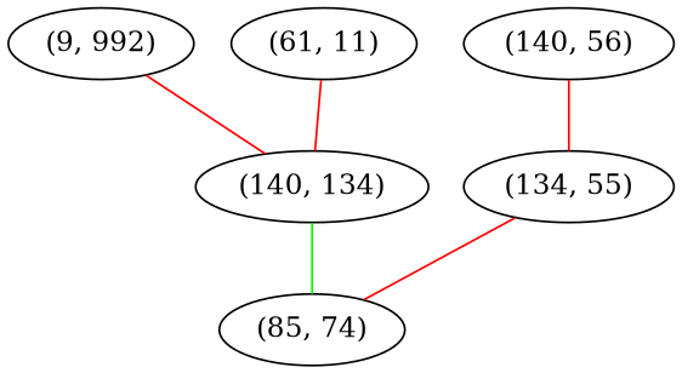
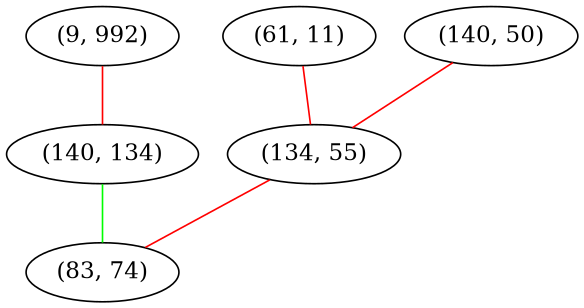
  graph {
    edge [color=red weight=1]
    n1 [label="(9, 992)"]
    "(140, 134)"
-   "(83, 74)" [label="(85, 74)"]
+   "(83, 74)"
    n4 [label="(61, 11)"]
    "(134, 55)"
-   "(140, 56)"
+   "(140, 56)" [label="(140, 50)"]
    n1 -- "(140, 134)"
    "(140, 134)" -- "(83, 74)" [color=green weight=2]
-   n4 -- "(140, 134)"
+   n4 -- "(134, 55)"
    "(134, 55)" -- "(83, 74)"
    "(140, 56)" -- "(134, 55)"
  }
